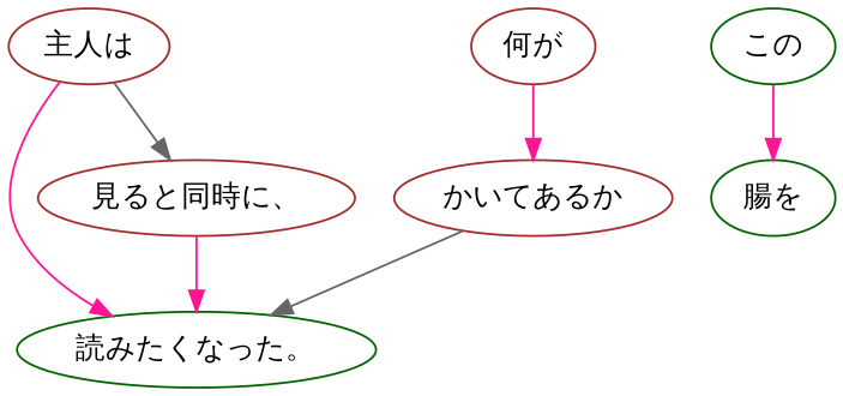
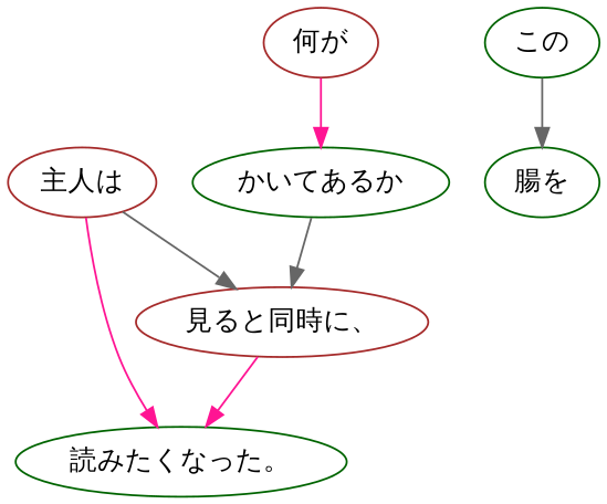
  digraph {
    fontname="Playfair Display"
    node [color=brown fontname="Playfair Display"]
    edge [color=deeppink fontname="Playfair Display"]
    n1 [label="主人は"]
    n2 [color=darkgreen label="読みたくなった。"]
    n3 [label="見ると同時に、"]
    n4 [color=darkgreen label="この"]
    n5 [color=darkgreen label="腸を"]
    n6 [label="何が"]
-   n7 [label="かいてあるか"]
+   n7 [color=darkgreen label="かいてあるか"]
    n1 -> n2
    n1 -> n3 [color=gray40]
    n3 -> n2
-   n4 -> n5
+   n4 -> n5 [color=gray40]
    n6 -> n7
-   n7 -> n2 [color=gray40]
+   n7 -> n3 [color=gray40]
  }
